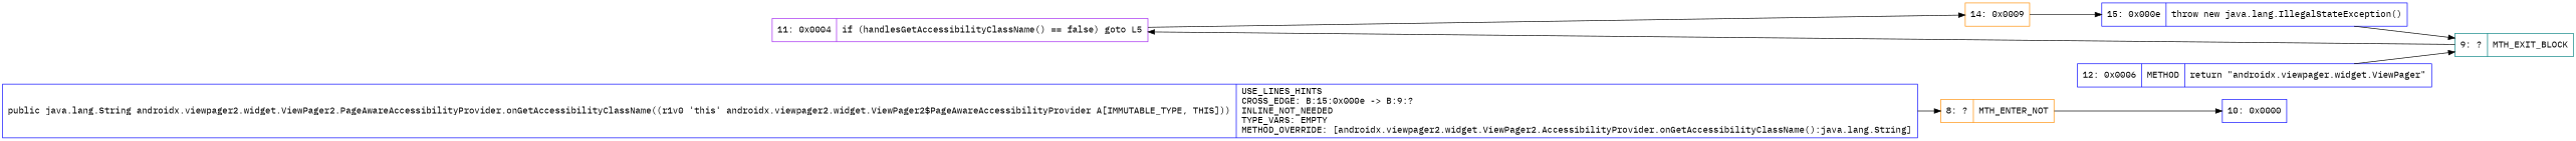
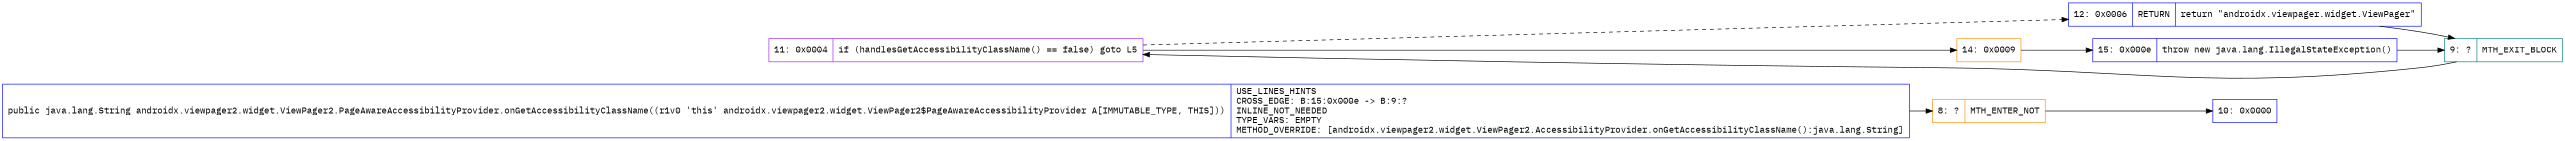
  digraph {
    fontname="IBM Plex Mono"
    rankdir=LR
    node [color=blue fontname="IBM Plex Mono" shape=record]
    edge [fontname="IBM Plex Mono"]
    n1 [color=darkorange label="{8\:\ ?|MTH_ENTER_NOT\l}"]
    n2 [label="{10\:\ 0x0000}"]
    n3 [color=purple label="{11\:\ 0x0004|if (handlesGetAccessibilityClassName() == false) goto L5\l}"]
-   n4 [label="{12\:\ 0x0006|METHOD\l|return \"androidx.viewpager.widget.ViewPager\"\l}"]
+   n4 [label="{12\:\ 0x0006|RETURN\l|return \"androidx.viewpager.widget.ViewPager\"\l}"]
    n5 [color=darkorange label="{14\:\ 0x0009}"]
    n6 [color=teal label="{9\:\ ?|MTH_EXIT_BLOCK\l}"]
    n7 [label="{15\:\ 0x000e|throw new java.lang.IllegalStateException()\l}"]
    n8 [label="{public java.lang.String androidx.viewpager2.widget.ViewPager2.PageAwareAccessibilityProvider.onGetAccessibilityClassName((r1v0 'this' androidx.viewpager2.widget.ViewPager2$PageAwareAccessibilityProvider A[IMMUTABLE_TYPE, THIS]))  | USE_LINES_HINTS\lCROSS_EDGE: B:15:0x000e \-\> B:9:?\lINLINE_NOT_NEEDED\lTYPE_VARS: EMPTY\lMETHOD_OVERRIDE: [androidx.viewpager2.widget.ViewPager2.AccessibilityProvider.onGetAccessibilityClassName():java.lang.String]\l}"]
    n1 -> n2
+   n3 -> n4 [style=dashed]
    n3 -> n5
    n4 -> n6
    n5 -> n7
    n6 -> n3
    n7 -> n6
    n8 -> n1
  }
